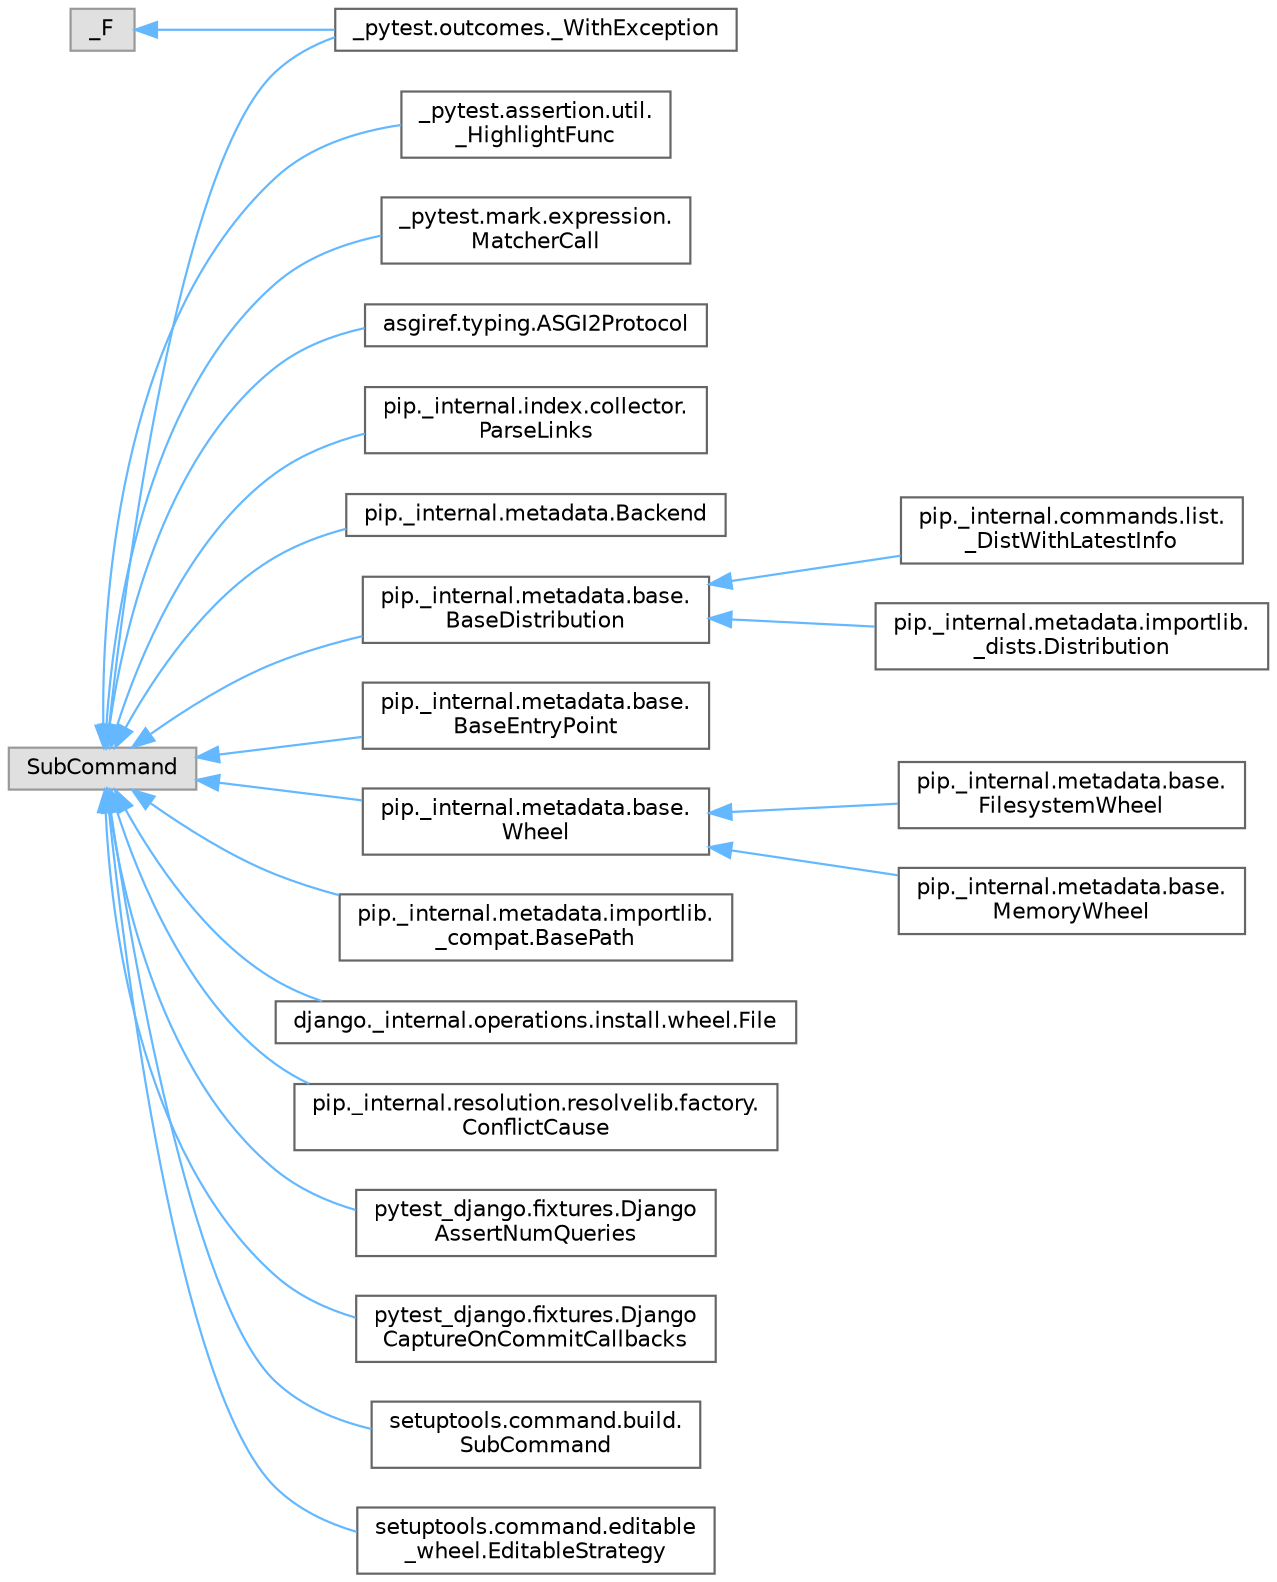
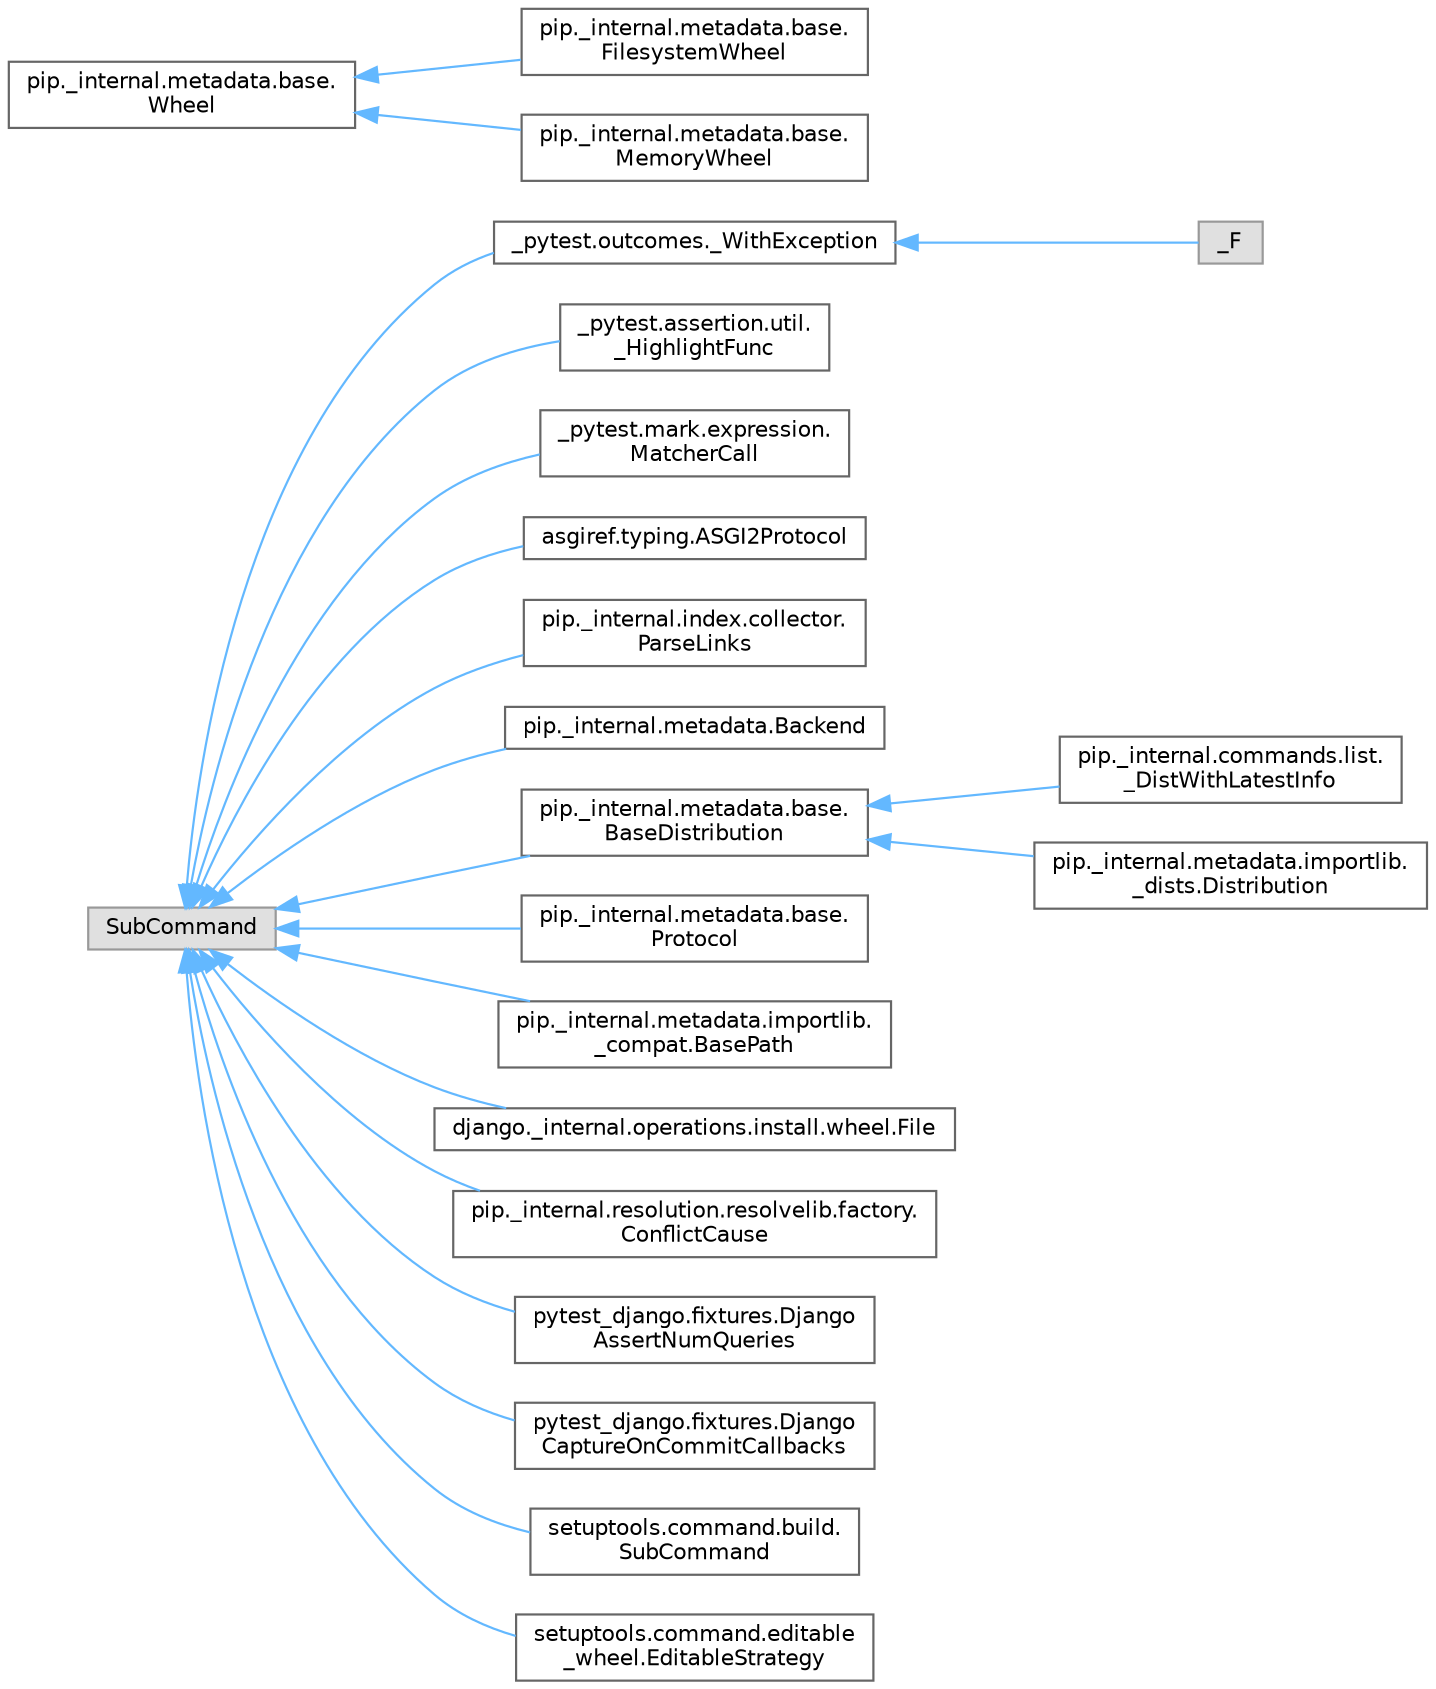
  digraph {
    rankdir=LR
    node [color=grey40 fillcolor=white fontname=Helvetica fontsize=10 shape=box style=filled]
    edge [color=steelblue1 dir=back fontname=Helvetica fontsize=10 labelfontname=Helvetica labelfontsize=10 style=solid]
    n1 [height=0.2 label="_pytest.outcomes._WithException" width=0.4]
    n2 [color=grey60 fillcolor="#E0E0E0" height=0.2 label=_F width=0.4]
    n3 [color=grey60 fillcolor="#E0E0E0" height=0.2 label=SubCommand width=0.4]
    n4 [height=0.2 label="_pytest.assertion.util.\l_HighlightFunc" width=0.4]
    n5 [height=0.2 label="_pytest.mark.expression.\lMatcherCall" width=0.4]
    n6 [height=0.2 label="asgiref.typing.ASGI2Protocol" width=0.4]
    n7 [height=0.2 label="pip._internal.index.collector.\lParseLinks" width=0.4]
    n8 [height=0.2 label="pip._internal.metadata.Backend" width=0.4]
    n9 [height=0.2 label="pip._internal.metadata.base.\lBaseDistribution" width=0.4]
-   n10 [height=0.2 label="pip._internal.metadata.base.\lBaseEntryPoint" width=0.4]
+   n10 [height=0.2 label="pip._internal.metadata.base.\lProtocol" width=0.4]
    n11 [height=0.2 label="pip._internal.metadata.base.\lWheel" width=0.4]
    n12 [height=0.2 label="pip._internal.metadata.importlib.\l_compat.BasePath" width=0.4]
    n13 [height=0.2 label="django._internal.operations.install.wheel.File" width=0.4]
    n14 [height=0.2 label="pip._internal.resolution.resolvelib.factory.\lConflictCause" width=0.4]
    n15 [height=0.2 label="pytest_django.fixtures.Django\lAssertNumQueries" width=0.4]
    n16 [height=0.2 label="pytest_django.fixtures.Django\lCaptureOnCommitCallbacks" width=0.4]
    n17 [height=0.2 label="setuptools.command.build.\lSubCommand" width=0.4]
    n18 [height=0.2 label="setuptools.command.editable\l_wheel.EditableStrategy" width=0.4]
    n19 [height=0.2 label="pip._internal.commands.list.\l_DistWithLatestInfo" width=0.4]
    n20 [height=0.2 label="pip._internal.metadata.importlib.\l_dists.Distribution" width=0.4]
    n21 [height=0.2 label="pip._internal.metadata.base.\lFilesystemWheel" width=0.4]
    n22 [height=0.2 label="pip._internal.metadata.base.\lMemoryWheel" width=0.4]
-   n2 -> n1
+   n1 -> n2
    n3 -> n1
    n3 -> n4
    n3 -> n5
    n3 -> n6
    n3 -> n7
    n3 -> n8
    n3 -> n9
    n3 -> n10
-   n3 -> n11
    n3 -> n12
    n3 -> n13
    n3 -> n14
    n3 -> n15
    n3 -> n16
    n3 -> n17
    n3 -> n18
    n9 -> n19
    n9 -> n20
    n11 -> n21
    n11 -> n22
  }
